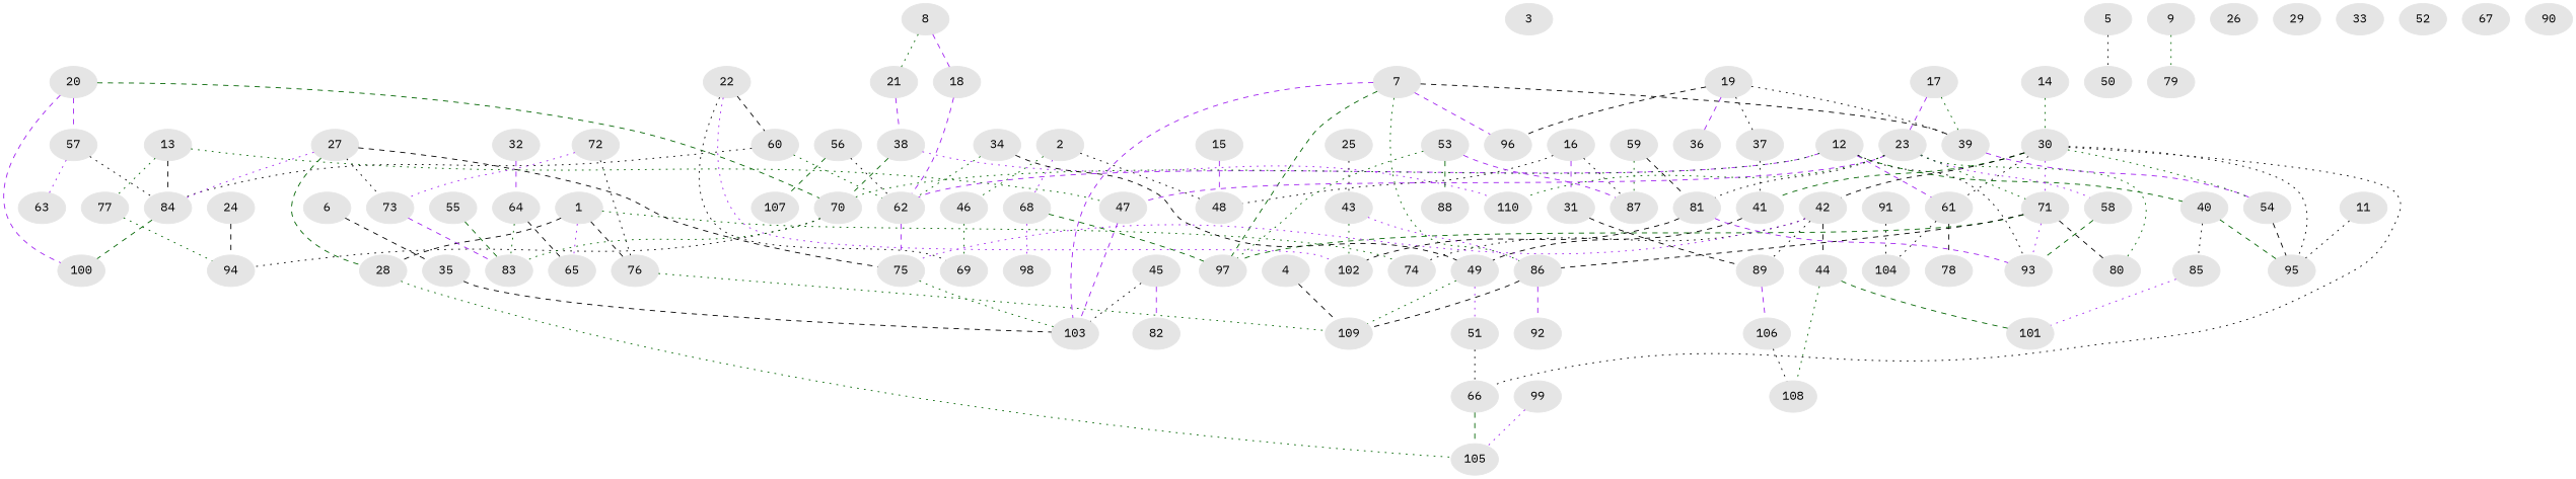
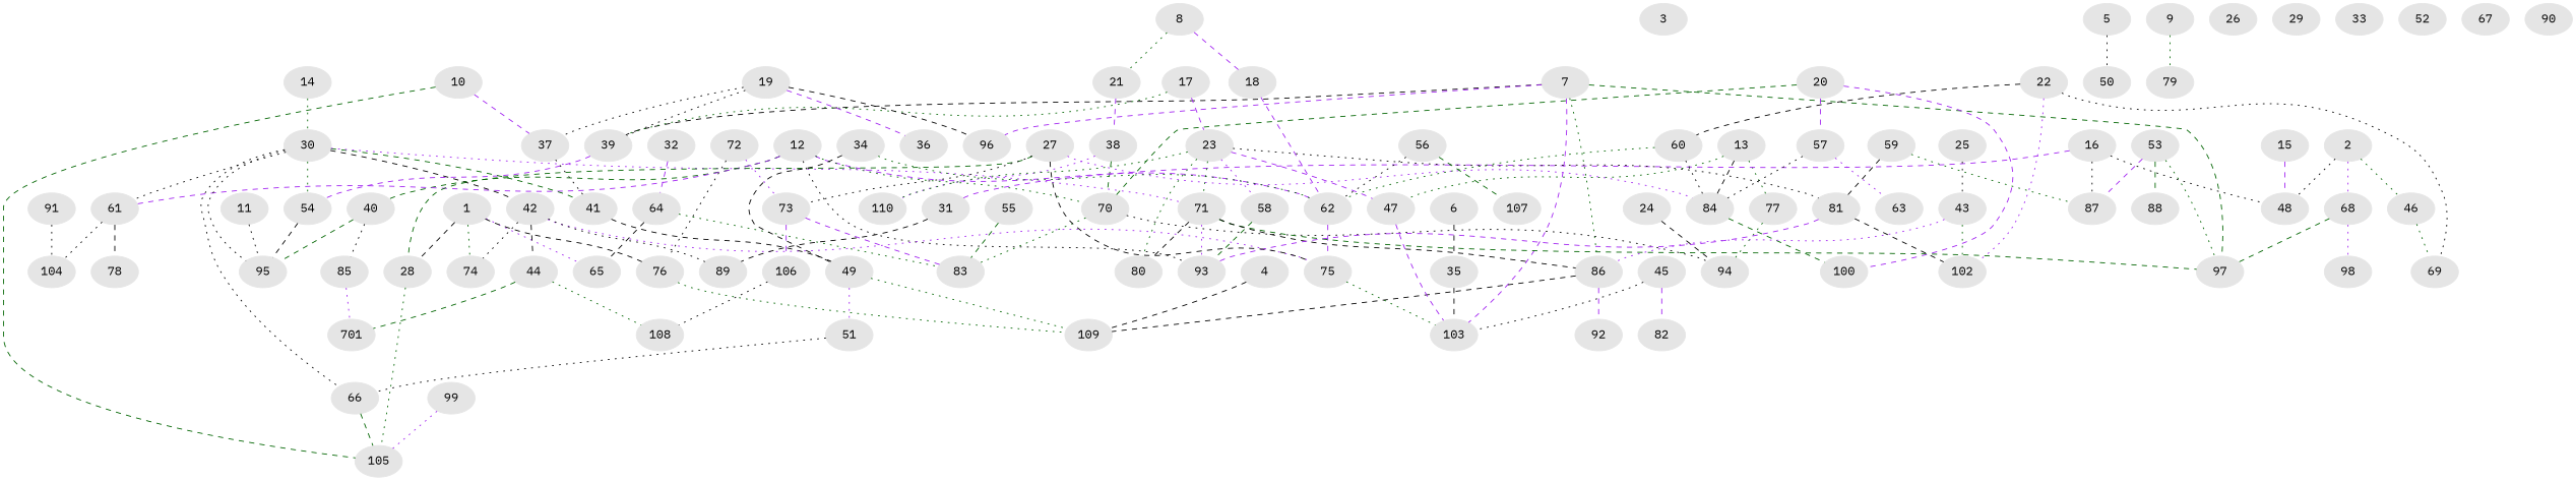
  graph {
    fontname="IBM Plex Mono"
    node [color=gray90 fontname="IBM Plex Mono" style=filled]
    edge [color=black fontname="IBM Plex Mono" style=dotted]
    1
    28
    65
    74
    76
    105
    109
    2
    46
    48
    68
    69
    97
    98
    3
    4
    5
    50
    6
    35
    103
    66
    7
    39
    86
    96
    54
    92
    8
    18
    21
    62
    38
    9
    79
+   10
    37
    41
    11
    95
    12
    40
    61
    70
    93
    85
    78
    104
    75
    94
    83
    13
    47
    77
    84
    100
    14
    30
    71
    42
    15
    16
    31
    87
    89
    17
    23
    58
    80
    81
    110
    19
    36
    20
    57
    63
    22
    60
    102
    24
    25
    43
    26
    27
    73
    106
    29
    49
    44
    32
    64
    33
    34
    51
-   101
+   101 [label=701]
    108
    45
    82
    52
    53
    88
    55
    56
    107
    59
    67
    72
    90
    91
    99
    1 -- 28 [style=dashed]
    1 -- 65 [color=purple]
    1 -- 74 [color=darkgreen]
    1 -- 76 [style=dashed]
    28 -- 105 [color=darkgreen]
    76 -- 109 [color=darkgreen]
    2 -- 46 [color=darkgreen]
    2 -- 48
    2 -- 68 [color=purple]
    46 -- 69 [color=darkgreen]
    68 -- 97 [color=darkgreen style=dashed]
    68 -- 98 [color=purple]
    4 -- 109 [style=dashed]
    5 -- 50
    6 -- 35 [style=dashed]
    35 -- 103 [style=dashed]
    66 -- 105 [color=darkgreen style=dashed]
    7 -- 97 [color=darkgreen style=dashed]
    7 -- 103 [color=purple style=dashed]
    7 -- 39 [style=dashed]
    7 -- 86 [color=darkgreen]
    7 -- 96 [color=purple style=dashed]
    39 -- 54 [color=purple style=dashed]
    86 -- 109 [style=dashed]
    86 -- 92 [color=purple style=dashed]
    54 -- 95 [style=dashed]
    8 -- 18 [color=purple style=dashed]
    8 -- 21 [color=darkgreen]
    18 -- 62 [color=purple style=dashed]
    21 -- 38 [color=purple style=dashed]
    62 -- 75 [color=purple style=dashed]
    38 -- 70 [color=darkgreen style=dashed]
    38 -- 110 [color=purple]
    9 -- 79 [color=darkgreen]
+   10 -- 105 [color=darkgreen style=dashed]
+   10 -- 37 [color=purple style=dashed]
    37 -- 41
    41 -- 49 [style=dashed]
    11 -- 95
    12 -- 62 [color=purple style=dashed]
    12 -- 40 [color=darkgreen style=dashed]
    12 -- 61 [color=purple style=dashed]
    12 -- 70 [color=darkgreen]
    12 -- 93
    40 -- 95 [color=darkgreen style=dashed]
    40 -- 85
    61 -- 78 [style=dashed]
    61 -- 104
    70 -- 94
    70 -- 83 [color=darkgreen]
    85 -- 101 [color=purple]
    75 -- 103 [color=darkgreen]
    13 -- 47 [color=darkgreen]
    13 -- 77 [color=darkgreen]
    13 -- 84 [style=dashed]
    47 -- 103 [color=purple style=dashed]
    77 -- 94 [color=darkgreen]
    84 -- 100 [color=darkgreen style=dashed]
    14 -- 30 [color=darkgreen]
    30 -- 66
    30 -- 54 [color=darkgreen]
    30 -- 41 [color=darkgreen style=dashed]
    30 -- 95
    30 -- 61
    30 -- 71 [color=purple]
    30 -- 42 [style=dashed]
    71 -- 97 [color=darkgreen style=dashed]
    71 -- 86 [style=dashed]
    71 -- 93 [color=purple]
    71 -- 80 [style=dashed]
    42 -- 74
    42 -- 75 [color=purple]
    42 -- 89
    42 -- 44 [style=dashed]
    15 -- 48 [color=purple style=dashed]
    16 -- 48
    16 -- 31 [color=purple style=dashed]
    16 -- 87
    31 -- 89 [style=dashed]
    17 -- 39 [color=darkgreen]
    17 -- 23 [color=purple style=dashed]
    23 -- 47 [color=purple style=dashed]
    23 -- 71 [color=darkgreen]
    23 -- 58 [color=purple]
    23 -- 80 [color=darkgreen]
    23 -- 81
    23 -- 110 [color=darkgreen]
    58 -- 93 [color=darkgreen style=dashed]
    81 -- 93 [color=purple style=dashed]
    81 -- 102 [style=dashed]
    19 -- 39
    19 -- 96 [style=dashed]
    19 -- 37
    19 -- 36 [color=purple style=dashed]
    20 -- 70 [color=darkgreen style=dashed]
    20 -- 100 [color=purple style=dashed]
    20 -- 57 [color=purple style=dashed]
    57 -- 84
    57 -- 63 [color=purple]
    22 -- 69
    22 -- 60 [style=dashed]
    22 -- 102 [color=purple]
    60 -- 62 [color=darkgreen]
    60 -- 84
    24 -- 94 [style=dashed]
    25 -- 43
    43 -- 86 [color=purple]
    43 -- 102 [color=darkgreen]
    27 -- 28 [color=darkgreen style=dashed]
    27 -- 75 [style=dashed]
    27 -- 84 [color=purple]
    27 -- 73
    73 -- 83 [color=purple style=dashed]
-   89 -- 106 [color=purple style=dashed]
+   73 -- 106 [color=purple style=dashed]
    106 -- 108
    49 -- 109 [color=darkgreen]
    49 -- 51 [color=purple]
    44 -- 101 [color=darkgreen style=dashed]
    44 -- 108 [color=darkgreen]
    32 -- 64 [color=purple style=dashed]
    64 -- 65 [style=dashed]
    64 -- 83 [color=darkgreen]
    34 -- 62 [color=darkgreen]
    34 -- 49 [style=dashed]
    51 -- 66
    45 -- 103
    45 -- 82 [color=purple style=dashed]
    53 -- 97 [color=darkgreen]
    53 -- 87 [color=purple style=dashed]
    53 -- 88 [color=darkgreen style=dashed]
    55 -- 83 [color=darkgreen style=dashed]
    56 -- 62
    56 -- 107 [color=darkgreen style=dashed]
    59 -- 87 [color=darkgreen]
    59 -- 81 [style=dashed]
    72 -- 76
    72 -- 73 [color=purple]
    91 -- 104
    99 -- 105 [color=purple]
  }
